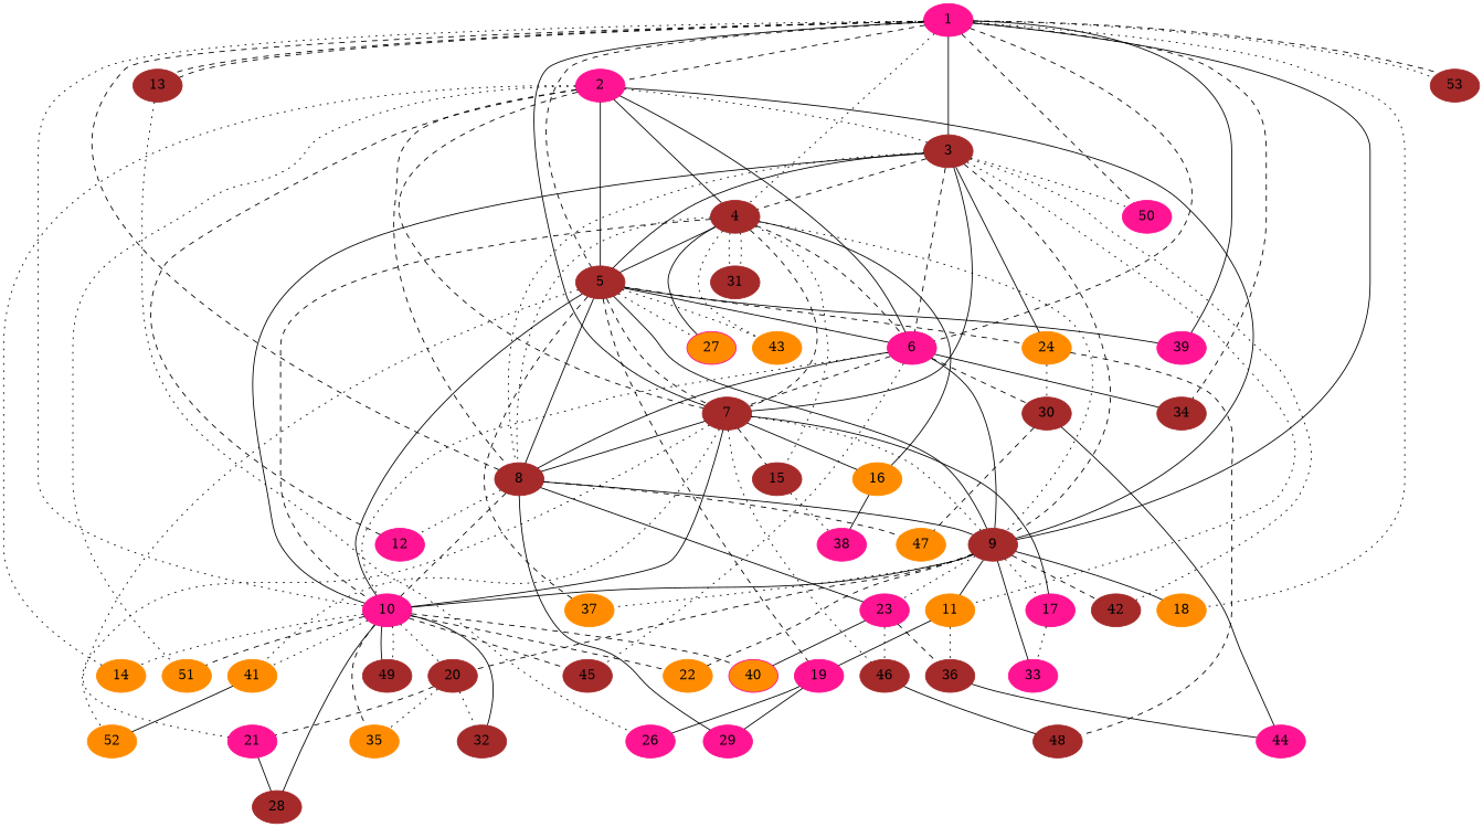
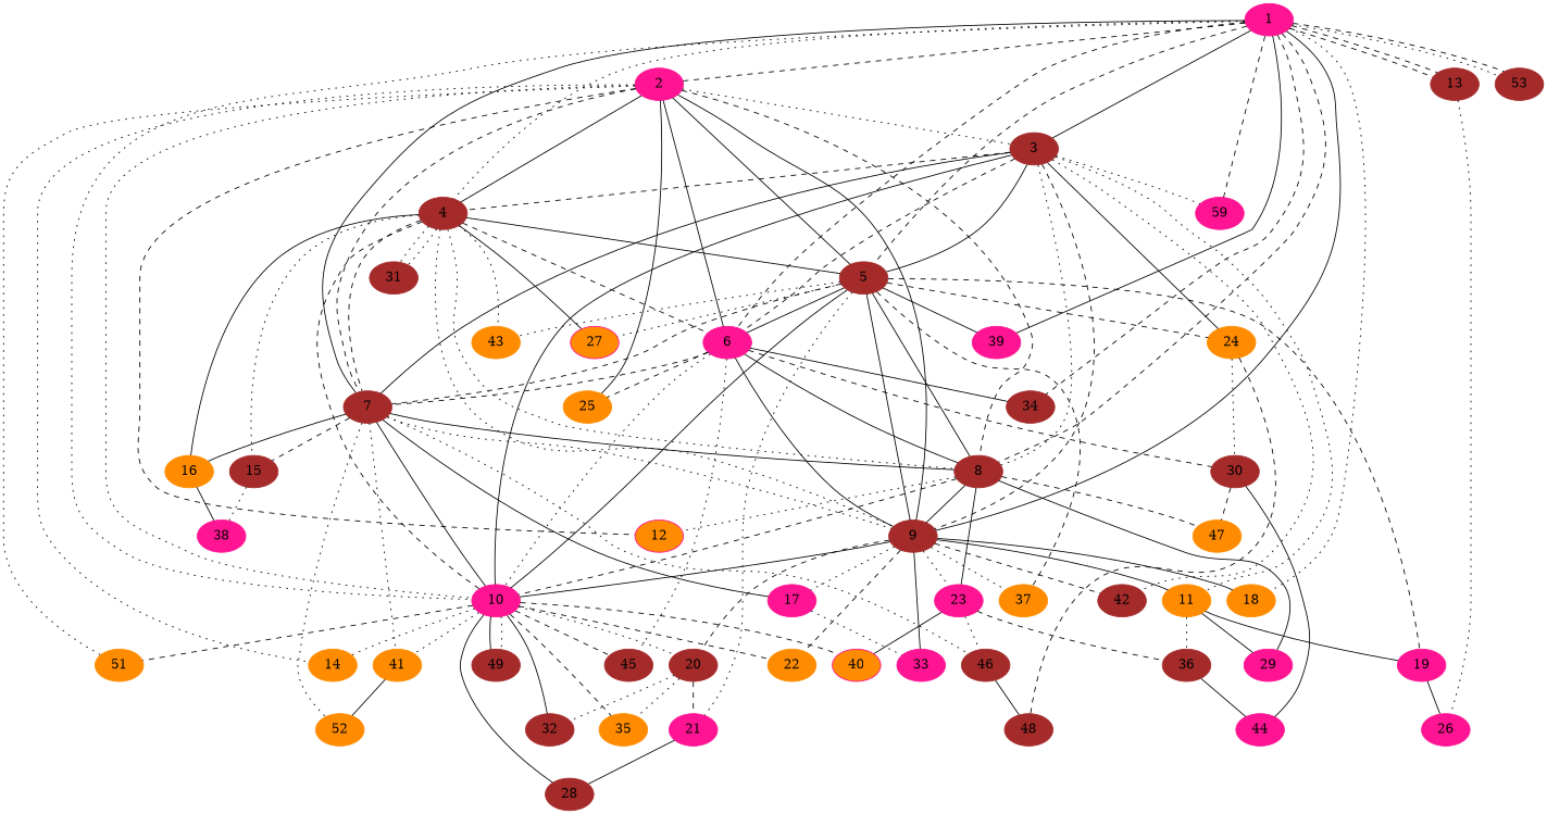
  graph {
    node [color=brown style=filled]
    edge [style=solid]
    1 [color=deeppink]
    2 [color=deeppink]
    3
    4
    5
    6 [color=deeppink]
    7
    8
    9
    10 [color=deeppink]
    13
    18 [color=darkorange]
    34
    39 [color=deeppink]
-   50 [color=deeppink]
+   50 [color=deeppink label=59]
    53
-   12 [color=deeppink]
+   12 [color=deeppink fillcolor=darkorange]
    14 [color=darkorange]
+   25 [color=darkorange]
    51 [color=darkorange]
    11 [color=darkorange]
    24 [color=darkorange]
    42
    15
    16 [color=darkorange]
    27 [color=deeppink fillcolor=darkorange]
    31
    43 [color=darkorange]
    19 [color=deeppink]
    21 [color=deeppink]
    37 [color=darkorange]
    30
    45
    17 [color=deeppink]
    41 [color=darkorange]
    46
    52 [color=darkorange]
    23 [color=deeppink]
    29 [color=deeppink]
    47 [color=darkorange]
    20
    22 [color=darkorange]
    33 [color=deeppink]
    28
    32
    35 [color=darkorange]
    40 [color=deeppink fillcolor=darkorange]
    49
    26 [color=deeppink]
    36
    48
    38 [color=deeppink]
    44 [color=deeppink]
    1 -- 2 [style=dashed]
    1 -- 3
    1 -- 4 [style=dotted]
    1 -- 5 [style=dashed]
    1 -- 6 [style=dashed]
    1 -- 7
    1 -- 8 [style=dashed]
    1 -- 9
    1 -- 10 [style=dotted]
    1 -- 13 [style=dashed]
    1 -- 13 [style=dashed]
    1 -- 18 [style=dotted]
    1 -- 34 [style=dashed]
    1 -- 39
    1 -- 50 [style=dashed]
    1 -- 53 [style=dotted]
    1 -- 53 [style=dashed]
    2 -- 3 [style=dotted]
    2 -- 4
    2 -- 5
    2 -- 6
    2 -- 7 [style=dashed]
    2 -- 8 [style=dashed]
    2 -- 9
+   2 -- 10 [style=dotted]
    2 -- 12 [style=dashed]
    2 -- 14 [style=dotted]
+   2 -- 25
    2 -- 51 [style=dotted]
    3 -- 4 [style=dashed]
    3 -- 5
    3 -- 6 [style=dashed]
    3 -- 7
    3 -- 8 [style=dotted]
    3 -- 9 [style=dashed]
    3 -- 10
    3 -- 50 [style=dotted]
    3 -- 11 [style=dotted]
    3 -- 24
    3 -- 42 [style=dotted]
    4 -- 5
    4 -- 6 [style=dashed]
    4 -- 7 [style=dashed]
    4 -- 8 [style=dotted]
    4 -- 9 [style=dotted]
    4 -- 10 [style=dashed]
    4 -- 15 [style=dotted]
    4 -- 16
    4 -- 27
    4 -- 31 [style=dotted]
    4 -- 31 [style=dotted]
    4 -- 43 [style=dotted]
    5 -- 6
    5 -- 7 [style=dashed]
    5 -- 8
    5 -- 9
    5 -- 10
    5 -- 39
    5 -- 24 [style=dashed]
    5 -- 27 [style=dotted]
    5 -- 43 [style=dotted]
    5 -- 19 [style=dashed]
    5 -- 21 [style=dotted]
    5 -- 37 [style=dashed]
    6 -- 7 [style=dashed]
    6 -- 8
    6 -- 9
    6 -- 10 [style=dotted]
    6 -- 34
+   6 -- 25 [style=dashed]
    6 -- 30 [style=dashed]
    6 -- 45 [style=dotted]
    7 -- 8
    7 -- 9 [style=dotted]
    7 -- 10
    7 -- 15 [style=dashed]
    7 -- 16
    7 -- 17
    7 -- 41 [style=dotted]
    7 -- 46 [style=dotted]
    7 -- 52 [style=dotted]
    8 -- 9
    8 -- 10 [style=dashed]
    8 -- 12 [style=dotted]
    8 -- 23
    8 -- 29
    8 -- 47 [style=dashed]
    9 -- 10
    9 -- 18
    9 -- 11
    9 -- 42 [style=dashed]
    9 -- 37 [style=dotted]
    9 -- 17 [style=dotted]
    9 -- 23 [style=dotted]
    9 -- 20 [style=dashed]
    9 -- 22 [style=dashed]
    9 -- 33
    10 -- 14 [style=dotted]
    10 -- 51 [style=dashed]
    10 -- 45 [style=dashed]
    10 -- 41 [style=dotted]
    10 -- 20 [style=dotted]
    10 -- 22 [style=dashed]
    10 -- 28
    10 -- 32
    10 -- 35 [style=dashed]
    10 -- 40 [style=dashed]
    10 -- 49
    10 -- 49 [style=dotted]
    13 -- 26 [style=dotted]
    11 -- 19
    11 -- 36 [style=dotted]
    24 -- 30 [style=dotted]
    24 -- 48 [style=dashed]
    15 -- 38 [style=dotted]
    16 -- 38
-   19 -- 29
+   11 -- 29
    19 -- 26
    21 -- 28
    30 -- 47 [style=dashed]
    30 -- 44
    17 -- 33 [style=dotted]
    41 -- 52
    46 -- 48
    23 -- 46 [style=dotted]
    23 -- 40
    23 -- 36 [style=dashed]
    20 -- 21 [style=dashed]
    20 -- 32 [style=dotted]
    20 -- 35 [style=dotted]
    36 -- 44
  }
